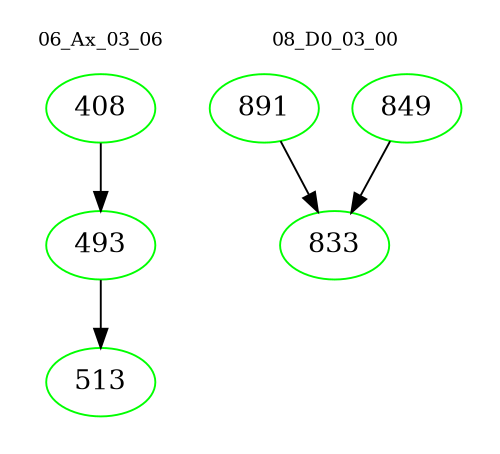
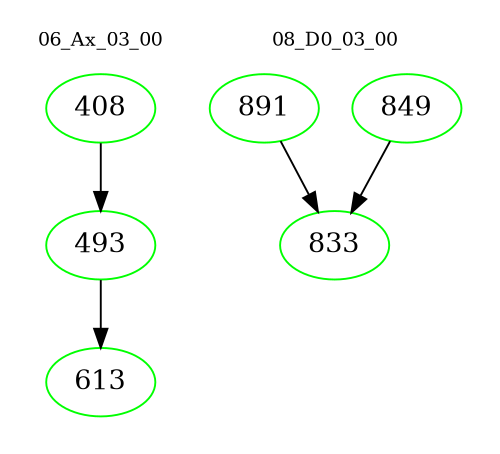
  digraph {
    node [color=green]
    edge [color=black]
    n1 [label=408]
    n2 [label=493]
-   n3 [label=513]
+   n3 [label=613]
    n4 [label=849]
    n5 [label=833]
    n6 [label=891]
    subgraph cluster_1 {
      color=white
      fontsize=10
-     label="06_Ax_03_06"
+     label="06_Ax_03_00"
      n1
      n2
      n3
    }
    subgraph cluster_2 {
      color=white
      fontsize=10
      label="08_D0_03_00"
      n4
      n5
      n6
    }
    n1 -> n2
    n2 -> n3
    n4 -> n5
    n6 -> n5
  }
